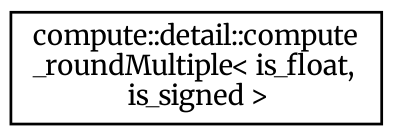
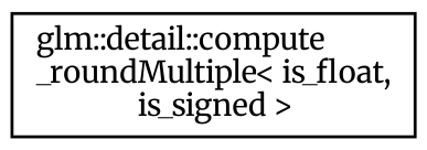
  digraph {
    rankdir=LR
    fontname=Merriweather
-   n1 [color=black fillcolor=white fontname=Merriweather fontsize=10 height=0.2 label="compute::detail::compute\l_roundMultiple\< is_float,\l is_signed \>" shape=record style=filled width=0.4]
+   n1 [color=black fillcolor=white fontname=Merriweather fontsize=10 height=0.2 label="glm::detail::compute\l_roundMultiple\< is_float,\l is_signed \>" shape=record style=filled width=0.4]
  }
